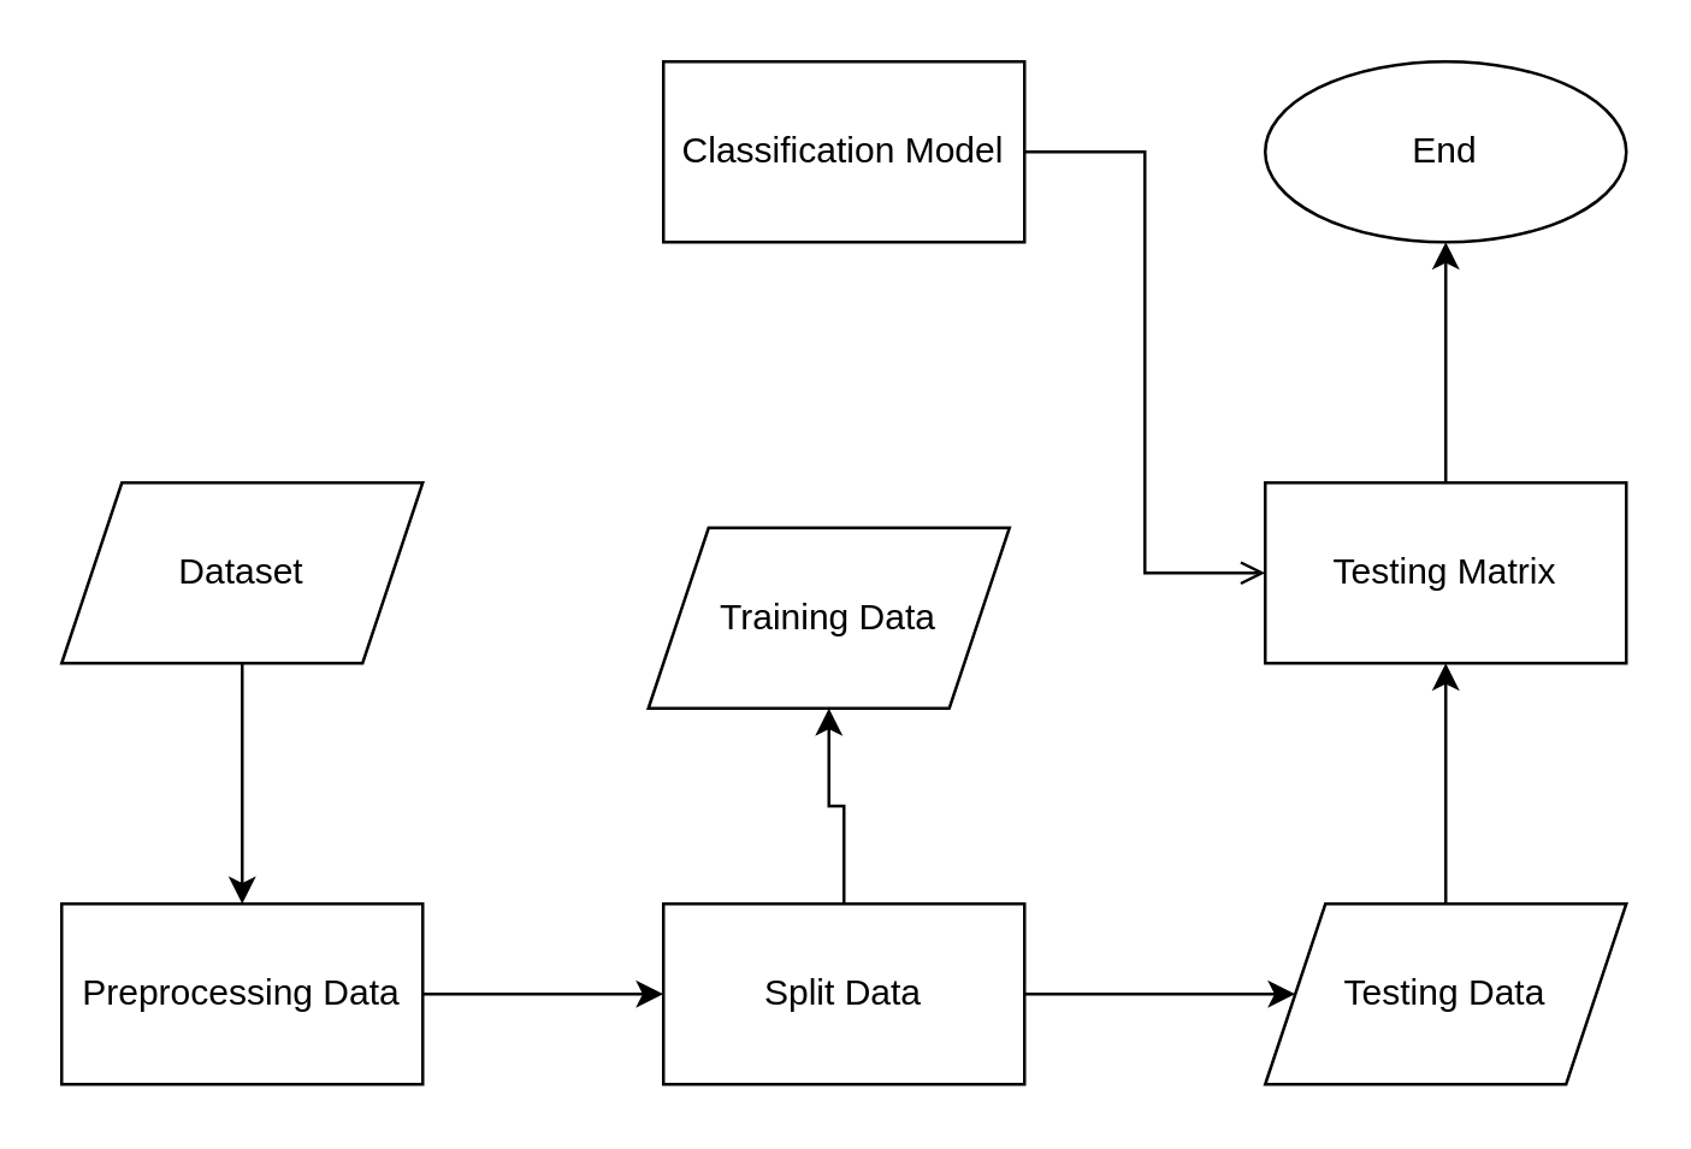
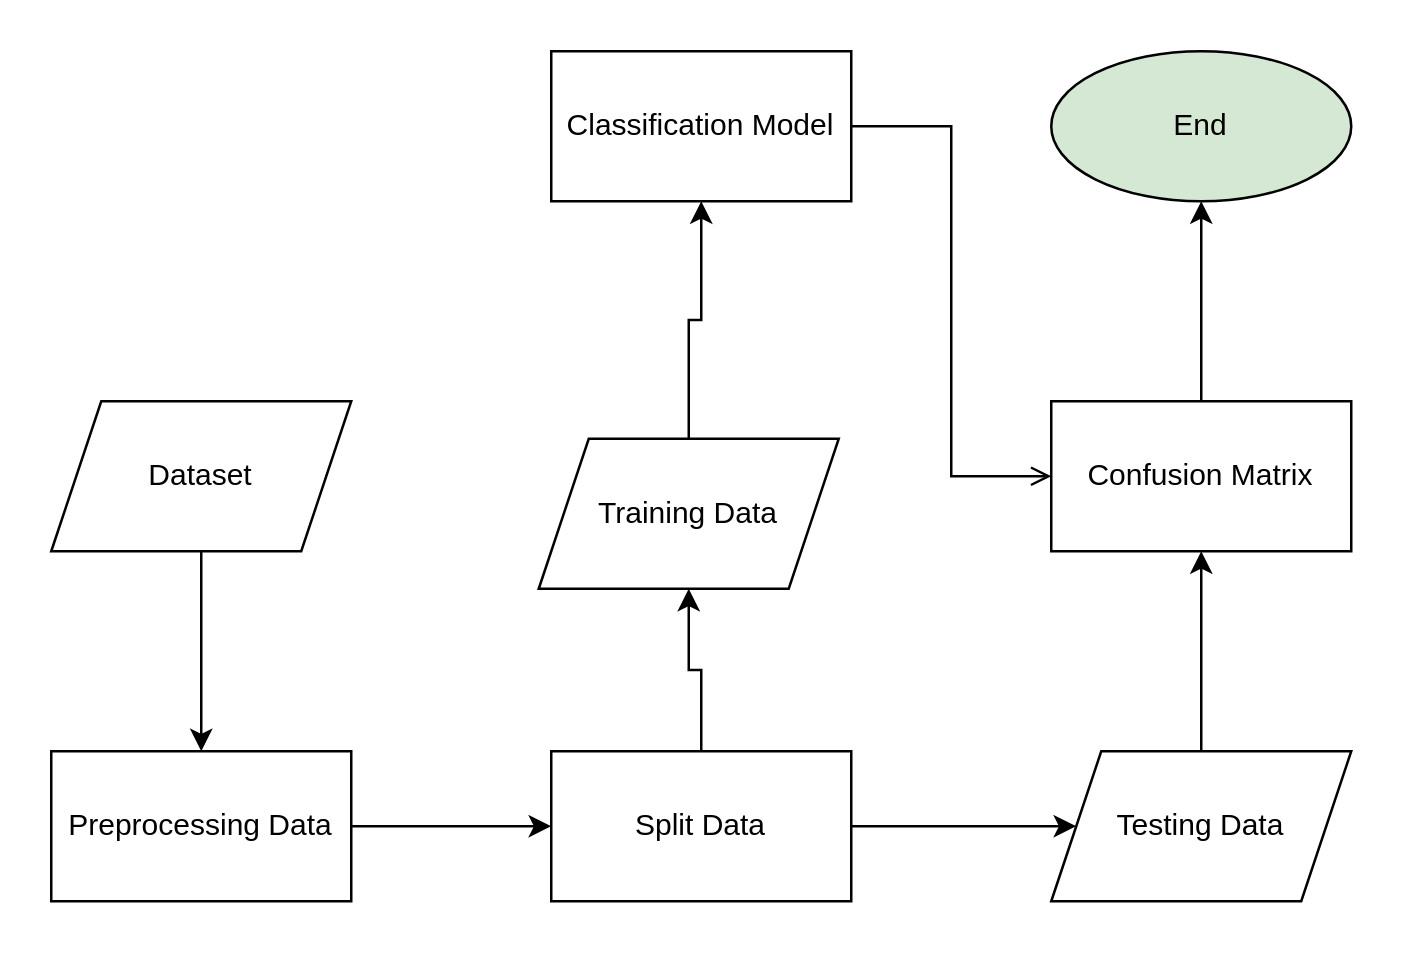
  <mxCell id="0" />
  <mxCell id="1" parent="0" />
  <mxCell id="2" value="" style="edgeStyle=orthogonalEdgeStyle;rounded=0;orthogonalLoop=1;jettySize=auto;html=1;" edge="1" parent="1" source="3" target="5"><mxGeometry relative="1" as="geometry" /></mxCell>
  <mxCell id="3" value="Dataset" style="shape=parallelogram;perimeter=parallelogramPerimeter;whiteSpace=wrap;html=1;fixedSize=1;" vertex="1" parent="1"><mxGeometry x="20" y="160" width="120" height="60" as="geometry" /></mxCell>
  <mxCell id="4" value="" style="edgeStyle=orthogonalEdgeStyle;rounded=0;orthogonalLoop=1;jettySize=auto;html=1;" edge="1" parent="1" source="5" target="8"><mxGeometry relative="1" as="geometry" /></mxCell>
  <mxCell id="5" value="Preprocessing Data" style="whiteSpace=wrap;html=1;" vertex="1" parent="1"><mxGeometry x="20" y="300" width="120" height="60" as="geometry" /></mxCell>
  <mxCell id="6" style="edgeStyle=orthogonalEdgeStyle;rounded=0;orthogonalLoop=1;jettySize=auto;html=1;" edge="1" parent="1" source="8" target="10"><mxGeometry relative="1" as="geometry" /></mxCell>
  <mxCell id="7" style="edgeStyle=orthogonalEdgeStyle;rounded=0;orthogonalLoop=1;jettySize=auto;html=1;entryX=0;entryY=0.5;entryDx=0;entryDy=0;" edge="1" parent="1" source="8" target="12"><mxGeometry relative="1" as="geometry" /></mxCell>
  <mxCell id="8" value="Split Data" style="whiteSpace=wrap;html=1;" vertex="1" parent="1"><mxGeometry x="220" y="300" width="120" height="60" as="geometry" /></mxCell>
+ <mxCell id="9" value="" style="edgeStyle=orthogonalEdgeStyle;rounded=0;orthogonalLoop=1;jettySize=auto;html=1;" edge="1" parent="1" source="10" target="14"><mxGeometry relative="1" as="geometry" /></mxCell>
  <mxCell id="10" value="Training Data" style="shape=parallelogram;perimeter=parallelogramPerimeter;whiteSpace=wrap;html=1;fixedSize=1;" vertex="1" parent="1"><mxGeometry x="215" y="175" width="120" height="60" as="geometry" /></mxCell>
  <mxCell id="11" style="edgeStyle=orthogonalEdgeStyle;rounded=0;orthogonalLoop=1;jettySize=auto;html=1;entryX=0.5;entryY=1;entryDx=0;entryDy=0;" edge="1" parent="1" source="12" target="16"><mxGeometry relative="1" as="geometry" /></mxCell>
  <mxCell id="12" value="Testing Data" style="shape=parallelogram;perimeter=parallelogramPerimeter;whiteSpace=wrap;html=1;fixedSize=1;" vertex="1" parent="1"><mxGeometry x="420" y="300" width="120" height="60" as="geometry" /></mxCell>
  <mxCell id="13" value="" style="edgeStyle=orthogonalEdgeStyle;rounded=0;orthogonalLoop=1;jettySize=auto;html=1;endArrow=open;" edge="1" parent="1" source="14" target="16"><mxGeometry relative="1" as="geometry"><Array as="points"><mxPoint x="380" y="50" /><mxPoint x="380" y="190" /></Array></mxGeometry></mxCell>
  <mxCell id="14" value="Classification Model" style="whiteSpace=wrap;html=1;" vertex="1" parent="1"><mxGeometry x="220" y="20" width="120" height="60" as="geometry" /></mxCell>
  <mxCell id="15" value="" style="edgeStyle=orthogonalEdgeStyle;rounded=0;orthogonalLoop=1;jettySize=auto;html=1;" edge="1" parent="1" source="16" target="17"><mxGeometry relative="1" as="geometry" /></mxCell>
- <mxCell id="16" value="Testing Matrix" style="whiteSpace=wrap;html=1;" vertex="1" parent="1"><mxGeometry x="420" y="160" width="120" height="60" as="geometry" /></mxCell>
- <mxCell id="17" value="End" style="ellipse;whiteSpace=wrap;html=1;" vertex="1" parent="1"><mxGeometry x="420" y="20" width="120" height="60" as="geometry" /></mxCell>
+ <mxCell id="16" value="Confusion Matrix" style="whiteSpace=wrap;html=1;" vertex="1" parent="1"><mxGeometry x="420" y="160" width="120" height="60" as="geometry" /></mxCell>
+ <mxCell id="17" value="End" style="ellipse;whiteSpace=wrap;html=1;fillColor=#d5e8d4;" vertex="1" parent="1"><mxGeometry x="420" y="20" width="120" height="60" as="geometry" /></mxCell>
